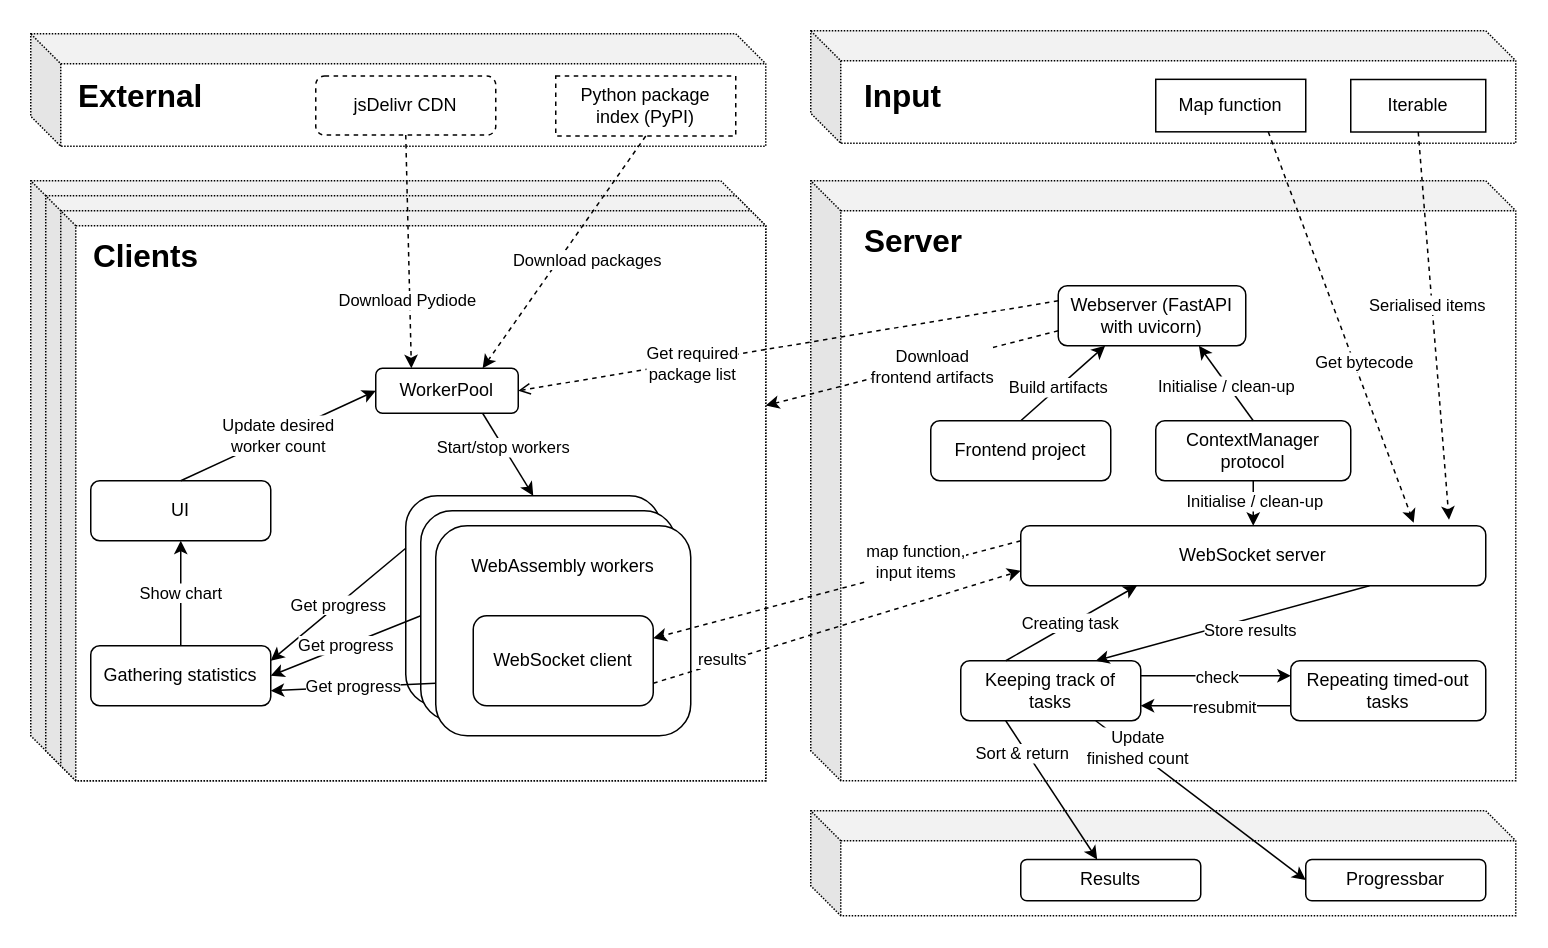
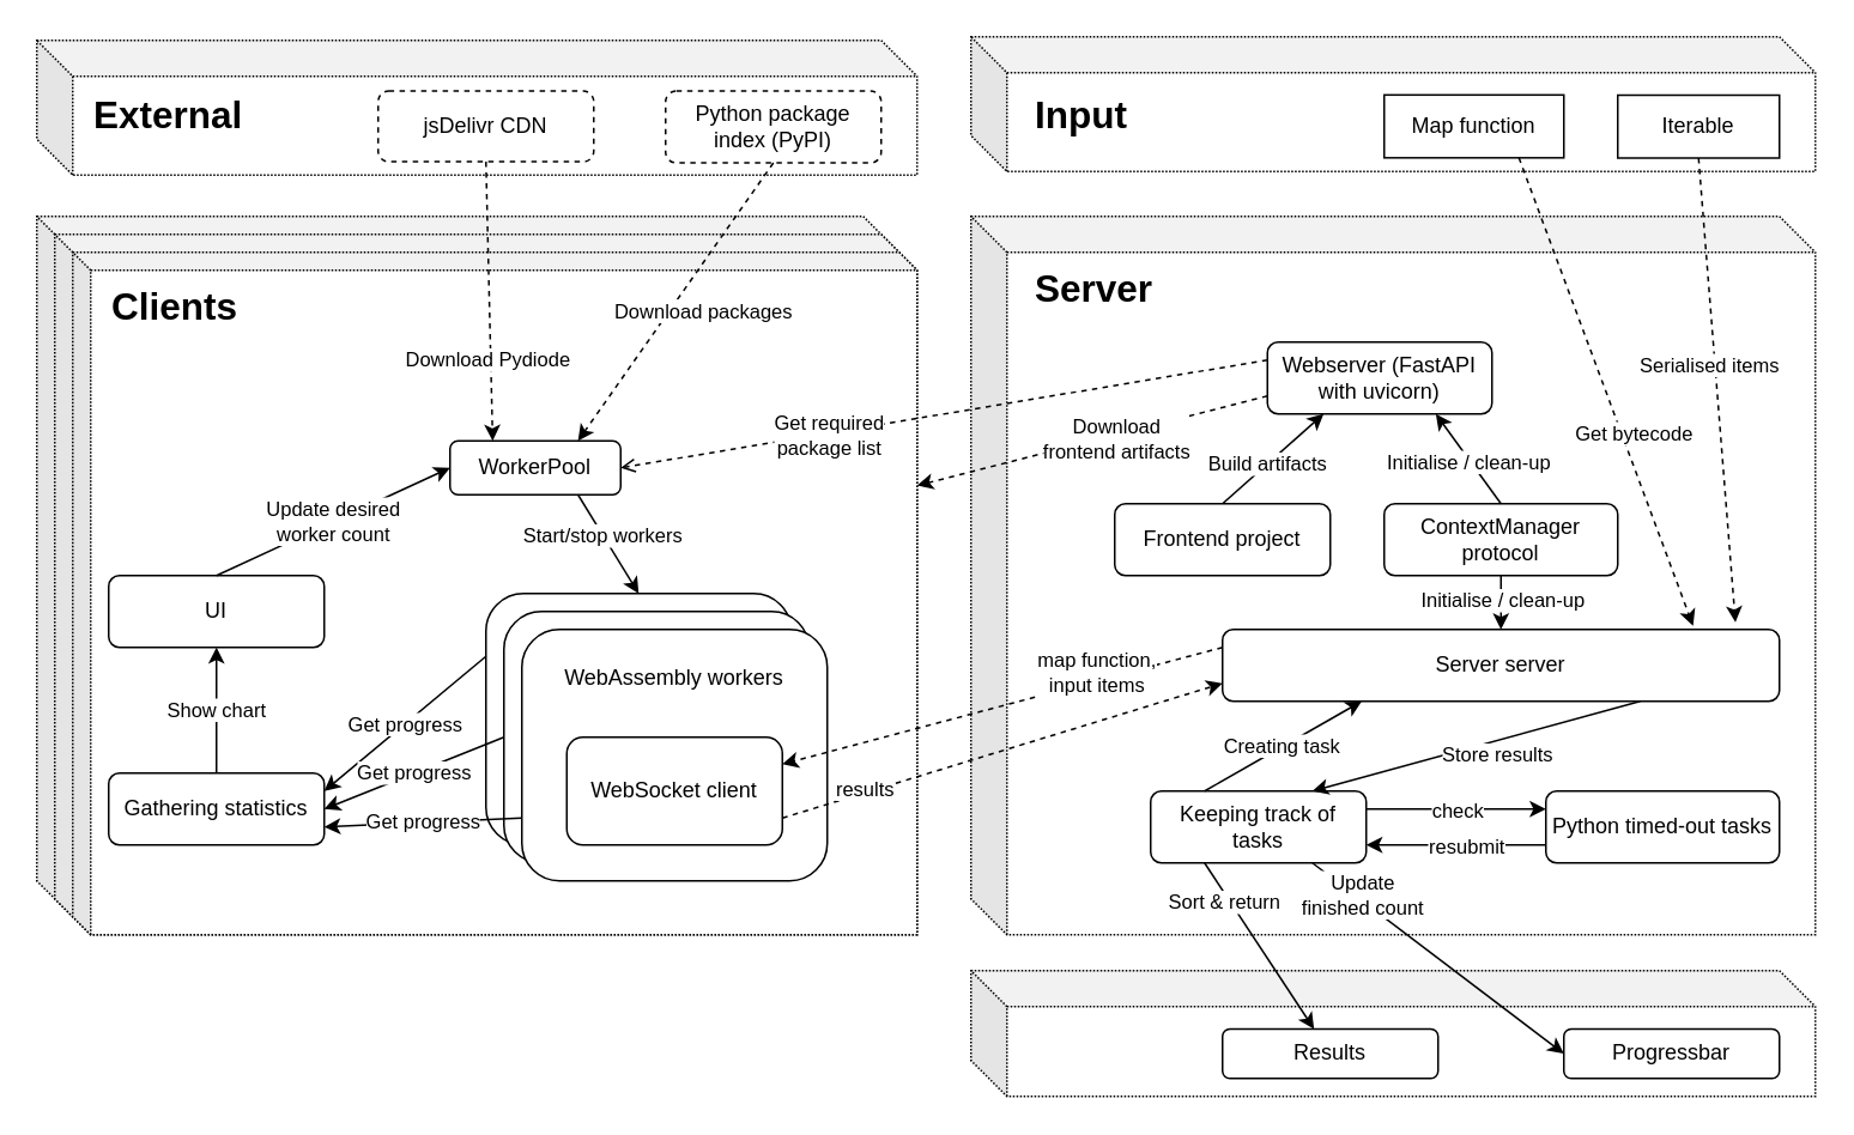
  <mxCell id="0" />
  <mxCell id="1" parent="0" />
  <mxCell id="2" value="" style="shape=cube;whiteSpace=wrap;html=1;boundedLbl=1;backgroundOutline=1;darkOpacity=0.05;darkOpacity2=0.1;dashed=1;dashPattern=1 1;" parent="1" vertex="1"><mxGeometry x="20" y="22" width="490" height="75" as="geometry" /></mxCell>
  <mxCell id="3" value="" style="shape=cube;whiteSpace=wrap;html=1;boundedLbl=1;backgroundOutline=1;darkOpacity=0.05;darkOpacity2=0.1;dashed=1;dashPattern=1 1;" parent="1" vertex="1"><mxGeometry x="540" y="540" width="470" height="70" as="geometry" /></mxCell>
  <mxCell id="4" value="" style="shape=cube;whiteSpace=wrap;html=1;boundedLbl=1;backgroundOutline=1;darkOpacity=0.05;darkOpacity2=0.1;dashed=1;dashPattern=1 1;" parent="1" vertex="1"><mxGeometry x="540" y="20" width="470" height="75" as="geometry" /></mxCell>
  <mxCell id="5" value="" style="shape=cube;whiteSpace=wrap;html=1;boundedLbl=1;backgroundOutline=1;darkOpacity=0.05;darkOpacity2=0.1;dashed=1;dashPattern=1 1;" parent="1" vertex="1"><mxGeometry x="20" y="120" width="480" height="390" as="geometry" /></mxCell>
  <mxCell id="6" value="" style="shape=cube;whiteSpace=wrap;html=1;boundedLbl=1;backgroundOutline=1;darkOpacity=0.05;darkOpacity2=0.1;dashed=1;dashPattern=1 1;" parent="1" vertex="1"><mxGeometry x="30" y="130" width="480" height="390" as="geometry" /></mxCell>
  <mxCell id="7" value="" style="shape=cube;whiteSpace=wrap;html=1;boundedLbl=1;backgroundOutline=1;darkOpacity=0.05;darkOpacity2=0.1;dashed=1;dashPattern=1 1;" parent="1" vertex="1"><mxGeometry x="540" y="120" width="470" height="400" as="geometry" /></mxCell>
  <mxCell id="8" value="" style="shape=cube;whiteSpace=wrap;html=1;boundedLbl=1;backgroundOutline=1;darkOpacity=0.05;darkOpacity2=0.1;dashed=1;dashPattern=1 1;size=10;" parent="1" vertex="1"><mxGeometry x="40" y="140" width="470" height="380" as="geometry" /></mxCell>
  <mxCell id="9" value="Webserver (FastAPI with uvicorn)" style="rounded=1;whiteSpace=wrap;html=1;" parent="1" vertex="1"><mxGeometry x="705" y="190" width="125" height="40" as="geometry" /></mxCell>
  <mxCell id="10" value="Map function" style="rounded=0;whiteSpace=wrap;html=1;" parent="1" vertex="1"><mxGeometry x="770" y="52.38" width="100" height="35" as="geometry" /></mxCell>
  <mxCell id="11" value="" style="endArrow=classic;html=1;exitX=0.5;exitY=0;exitDx=0;exitDy=0;entryX=0.25;entryY=1;entryDx=0;entryDy=0;" parent="1" source="13" target="9" edge="1"><mxGeometry width="50" height="50" relative="1" as="geometry"><mxPoint x="790" y="-60" as="sourcePoint" /><mxPoint x="710" y="30" as="targetPoint" /></mxGeometry></mxCell>
  <mxCell id="12" value="Build artifacts" style="edgeLabel;html=1;align=center;verticalAlign=middle;resizable=0;points=[];" parent="11" vertex="1" connectable="0"><mxGeometry x="-0.113" y="1" relative="1" as="geometry"><mxPoint as="offset" /></mxGeometry></mxCell>
  <mxCell id="13" value="Frontend project" style="rounded=1;whiteSpace=wrap;html=1;" parent="1" vertex="1"><mxGeometry x="620" y="280" width="120" height="40" as="geometry" /></mxCell>
  <mxCell id="14" value="" style="endArrow=classic;html=1;exitX=0;exitY=0.75;exitDx=0;exitDy=0;dashed=1;" parent="1" source="9" target="8" edge="1"><mxGeometry width="50" height="50" relative="1" as="geometry"><mxPoint x="684" y="-40" as="sourcePoint" /><mxPoint x="600" y="25" as="targetPoint" /></mxGeometry></mxCell>
  <mxCell id="15" value="&lt;font style=&quot;font-size: 11px&quot;&gt;Download&lt;br&gt;frontend artifacts&lt;br&gt;&lt;/font&gt;" style="edgeLabel;html=1;align=center;verticalAlign=middle;resizable=0;points=[];" parent="14" vertex="1" connectable="0"><mxGeometry x="-0.113" y="1" relative="1" as="geometry"><mxPoint x="1" as="offset" /></mxGeometry></mxCell>
  <mxCell id="16" value="jsDelivr CDN" style="rounded=1;whiteSpace=wrap;html=1;dashed=1;" parent="1" vertex="1"><mxGeometry x="210" y="50.19" width="120" height="39.38" as="geometry" /></mxCell>
  <mxCell id="17" value="" style="endArrow=classic;html=1;exitX=0.5;exitY=1;exitDx=0;exitDy=0;entryX=0.25;entryY=0;entryDx=0;entryDy=0;dashed=1;" parent="1" source="16" target="35" edge="1"><mxGeometry width="50" height="50" relative="1" as="geometry"><mxPoint x="435" y="70" as="sourcePoint" /><mxPoint x="390" y="240" as="targetPoint" /></mxGeometry></mxCell>
  <mxCell id="18" value="&lt;font style=&quot;font-size: 11px&quot;&gt;Download Pydiode&lt;br&gt;&lt;/font&gt;" style="edgeLabel;html=1;align=center;verticalAlign=middle;resizable=0;points=[];" parent="17" vertex="1" connectable="0"><mxGeometry x="-0.113" y="1" relative="1" as="geometry"><mxPoint x="-2" y="41" as="offset" /></mxGeometry></mxCell>
- <mxCell id="19" value="WebSocket server" style="rounded=1;whiteSpace=wrap;html=1;" parent="1" vertex="1"><mxGeometry x="680" y="350" width="310" height="40" as="geometry" /></mxCell>
+ <mxCell id="19" value="Server server" style="rounded=1;whiteSpace=wrap;html=1;" parent="1" vertex="1"><mxGeometry x="680" y="350" width="310" height="40" as="geometry" /></mxCell>
  <mxCell id="20" value="Get bytecode" style="endArrow=classic;html=1;entryX=0.845;entryY=-0.05;entryDx=0;entryDy=0;exitX=0.75;exitY=1;exitDx=0;exitDy=0;entryPerimeter=0;dashed=1;" parent="1" source="10" target="19" edge="1"><mxGeometry x="0.192" y="7" width="50" height="50" relative="1" as="geometry"><mxPoint x="640" y="235" as="sourcePoint" /><mxPoint x="410" y="325" as="targetPoint" /><mxPoint as="offset" /></mxGeometry></mxCell>
  <mxCell id="21" value="Gathering statistics" style="rounded=1;whiteSpace=wrap;html=1;" parent="1" vertex="1"><mxGeometry x="60" y="430" width="120" height="40" as="geometry" /></mxCell>
  <mxCell id="22" value="WebAssembly workers&lt;br&gt;&lt;br&gt;&lt;br&gt;&lt;br&gt;&lt;br&gt;&lt;br&gt;&lt;br&gt;" style="rounded=1;whiteSpace=wrap;html=1;align=center;" parent="1" vertex="1"><mxGeometry x="270" y="330" width="170" height="140" as="geometry" /></mxCell>
  <mxCell id="23" value="WebAssembly workers&lt;br&gt;&lt;br&gt;&lt;br&gt;&lt;br&gt;&lt;br&gt;&lt;br&gt;&lt;br&gt;" style="rounded=1;whiteSpace=wrap;html=1;align=center;" parent="1" vertex="1"><mxGeometry x="280" y="340" width="170" height="140" as="geometry" /></mxCell>
  <mxCell id="24" value="WebAssembly workers&lt;br&gt;&lt;br&gt;&lt;br&gt;&lt;br&gt;&lt;br&gt;&lt;br&gt;&lt;br&gt;" style="rounded=1;whiteSpace=wrap;html=1;align=center;" parent="1" vertex="1"><mxGeometry x="290" y="350" width="170" height="140" as="geometry" /></mxCell>
  <mxCell id="25" value="WebSocket client" style="rounded=1;whiteSpace=wrap;html=1;" parent="1" vertex="1"><mxGeometry x="315" y="410" width="120" height="60" as="geometry" /></mxCell>
  <mxCell id="26" value="" style="endArrow=classic;html=1;entryX=1;entryY=0.25;entryDx=0;entryDy=0;exitX=0;exitY=0.25;exitDx=0;exitDy=0;dashed=1;" parent="1" source="19" target="25" edge="1"><mxGeometry width="50" height="50" relative="1" as="geometry"><mxPoint x="660" y="160" as="sourcePoint" /><mxPoint x="710" y="110" as="targetPoint" /></mxGeometry></mxCell>
  <mxCell id="27" value="map function,&lt;br&gt;input items" style="edgeLabel;html=1;align=center;verticalAlign=middle;resizable=0;points=[];" parent="26" vertex="1" connectable="0"><mxGeometry x="0.101" y="-2" relative="1" as="geometry"><mxPoint x="65" y="-20" as="offset" /></mxGeometry></mxCell>
  <mxCell id="28" value="" style="endArrow=classic;html=1;entryX=0;entryY=0.75;entryDx=0;entryDy=0;exitX=1;exitY=0.75;exitDx=0;exitDy=0;dashed=1;" parent="1" source="25" target="19" edge="1"><mxGeometry width="50" height="50" relative="1" as="geometry"><mxPoint x="634" y="235" as="sourcePoint" /><mxPoint x="410" y="325" as="targetPoint" /></mxGeometry></mxCell>
  <mxCell id="29" value="results" style="edgeLabel;html=1;align=center;verticalAlign=middle;resizable=0;points=[];" parent="28" vertex="1" connectable="0"><mxGeometry x="0.101" y="-2" relative="1" as="geometry"><mxPoint x="-90" y="23" as="offset" /></mxGeometry></mxCell>
  <mxCell id="30" value="UI" style="rounded=1;whiteSpace=wrap;html=1;" parent="1" vertex="1"><mxGeometry x="60" y="320" width="120" height="40" as="geometry" /></mxCell>
  <mxCell id="31" value="Show chart" style="endArrow=classic;html=1;entryX=0.5;entryY=1;entryDx=0;entryDy=0;exitX=0.5;exitY=0;exitDx=0;exitDy=0;" parent="1" source="21" target="30" edge="1"><mxGeometry width="50" height="50" relative="1" as="geometry"><mxPoint x="160" y="425" as="sourcePoint" /><mxPoint x="210" y="375" as="targetPoint" /></mxGeometry></mxCell>
  <mxCell id="32" value="Get progress" style="endArrow=classic;html=1;entryX=1;entryY=0.25;entryDx=0;entryDy=0;exitX=0;exitY=0.25;exitDx=0;exitDy=0;" parent="1" source="22" target="21" edge="1"><mxGeometry width="50" height="50" relative="1" as="geometry"><mxPoint x="160" y="450" as="sourcePoint" /><mxPoint x="160" y="370" as="targetPoint" /></mxGeometry></mxCell>
  <mxCell id="33" value="Get progress" style="endArrow=classic;html=1;entryX=1;entryY=0.5;entryDx=0;entryDy=0;exitX=0;exitY=0.5;exitDx=0;exitDy=0;" parent="1" source="23" target="21" edge="1"><mxGeometry width="50" height="50" relative="1" as="geometry"><mxPoint x="300" y="385" as="sourcePoint" /><mxPoint x="220" y="465" as="targetPoint" /></mxGeometry></mxCell>
  <mxCell id="34" value="Get progress" style="endArrow=classic;html=1;entryX=1;entryY=0.75;entryDx=0;entryDy=0;exitX=0;exitY=0.75;exitDx=0;exitDy=0;" parent="1" source="24" target="21" edge="1"><mxGeometry width="50" height="50" relative="1" as="geometry"><mxPoint x="310" y="430" as="sourcePoint" /><mxPoint x="220" y="480" as="targetPoint" /></mxGeometry></mxCell>
  <mxCell id="35" value="WorkerPool" style="rounded=1;whiteSpace=wrap;html=1;" parent="1" vertex="1"><mxGeometry x="250" y="245" width="95" height="30" as="geometry" /></mxCell>
  <mxCell id="36" value="Update desired&lt;br&gt;worker count" style="endArrow=classic;html=1;entryX=0;entryY=0.5;entryDx=0;entryDy=0;exitX=0.5;exitY=0;exitDx=0;exitDy=0;" parent="1" source="30" target="35" edge="1"><mxGeometry width="50" height="50" relative="1" as="geometry"><mxPoint x="100" y="450" as="sourcePoint" /><mxPoint x="100" y="390" as="targetPoint" /></mxGeometry></mxCell>
  <mxCell id="37" value="" style="endArrow=classic;html=1;exitX=0.75;exitY=1;exitDx=0;exitDy=0;entryX=0.5;entryY=0;entryDx=0;entryDy=0;" parent="1" source="35" target="22" edge="1"><mxGeometry width="50" height="50" relative="1" as="geometry"><mxPoint x="660" y="250" as="sourcePoint" /><mxPoint x="710" y="200" as="targetPoint" /></mxGeometry></mxCell>
  <mxCell id="38" value="Start/stop workers" style="edgeLabel;html=1;align=center;verticalAlign=middle;resizable=0;points=[];" parent="37" vertex="1" connectable="0"><mxGeometry x="0.282" y="-1" relative="1" as="geometry"><mxPoint x="-7" y="-13" as="offset" /></mxGeometry></mxCell>
  <mxCell id="39" value="" style="endArrow=open;html=1;exitX=0;exitY=0.25;exitDx=0;exitDy=0;entryX=1;entryY=0.5;entryDx=0;entryDy=0;dashed=1;" parent="1" source="9" target="35" edge="1"><mxGeometry width="50" height="50" relative="1" as="geometry"><mxPoint x="485" y="70" as="sourcePoint" /><mxPoint x="460" y="190" as="targetPoint" /></mxGeometry></mxCell>
  <mxCell id="40" value="&lt;font style=&quot;font-size: 11px&quot;&gt;Get required &lt;br&gt;package list&lt;br&gt;&lt;/font&gt;" style="edgeLabel;html=1;align=center;verticalAlign=middle;resizable=0;points=[];" parent="39" vertex="1" connectable="0"><mxGeometry x="-0.113" y="1" relative="1" as="geometry"><mxPoint x="-85" y="14" as="offset" /></mxGeometry></mxCell>
- <mxCell id="41" value="Python package index (PyPI)" style="whiteSpace=wrap;html=1;dashed=1;rounded=0;" parent="1" vertex="1"><mxGeometry x="370" y="50.19" width="120" height="40" as="geometry" /></mxCell>
+ <mxCell id="41" value="Python package index (PyPI)" style="rounded=1;whiteSpace=wrap;html=1;dashed=1;" parent="1" vertex="1"><mxGeometry x="370" y="50.19" width="120" height="40" as="geometry" /></mxCell>
  <mxCell id="42" value="" style="endArrow=classic;html=1;exitX=0.5;exitY=1;exitDx=0;exitDy=0;entryX=0.75;entryY=0;entryDx=0;entryDy=0;dashed=1;" parent="1" source="41" target="35" edge="1"><mxGeometry width="50" height="50" relative="1" as="geometry"><mxPoint x="80" y="120" as="sourcePoint" /><mxPoint x="240" y="260" as="targetPoint" /></mxGeometry></mxCell>
  <mxCell id="43" value="&lt;font style=&quot;font-size: 11px&quot;&gt;Download packages&lt;br&gt;&lt;/font&gt;" style="edgeLabel;html=1;align=center;verticalAlign=middle;resizable=0;points=[];" parent="42" vertex="1" connectable="0"><mxGeometry x="-0.113" y="1" relative="1" as="geometry"><mxPoint x="8" y="13" as="offset" /></mxGeometry></mxCell>
  <mxCell id="44" value="&lt;font size=&quot;1&quot;&gt;&lt;b&gt;&lt;span style=&quot;font-size: 21px&quot;&gt;Clients&lt;/span&gt;&lt;/b&gt;&lt;/font&gt;" style="text;html=1;strokeColor=none;fillColor=none;align=left;verticalAlign=middle;whiteSpace=wrap;rounded=0;dashed=1;dashPattern=1 1;" parent="1" vertex="1"><mxGeometry x="60" y="160" width="70" height="20" as="geometry" /></mxCell>
  <mxCell id="45" value="Keeping track of tasks" style="rounded=1;whiteSpace=wrap;html=1;" parent="1" vertex="1"><mxGeometry x="640" y="440" width="120" height="40" as="geometry" /></mxCell>
- <mxCell id="46" value="Repeating timed-out tasks" style="rounded=1;whiteSpace=wrap;html=1;" parent="1" vertex="1"><mxGeometry x="860" y="440" width="130" height="40" as="geometry" /></mxCell>
+ <mxCell id="46" value="Python timed-out tasks" style="rounded=1;whiteSpace=wrap;html=1;" parent="1" vertex="1"><mxGeometry x="860" y="440" width="130" height="40" as="geometry" /></mxCell>
  <mxCell id="47" value="Progressbar" style="rounded=1;whiteSpace=wrap;html=1;" parent="1" vertex="1"><mxGeometry x="870" y="572.5" width="120" height="27.5" as="geometry" /></mxCell>
  <mxCell id="48" value="&lt;font size=&quot;1&quot;&gt;&lt;b&gt;&lt;span style=&quot;font-size: 21px&quot;&gt;Server&lt;/span&gt;&lt;/b&gt;&lt;/font&gt;" style="text;html=1;strokeColor=none;fillColor=none;align=left;verticalAlign=middle;whiteSpace=wrap;rounded=0;dashed=1;dashPattern=1 1;" parent="1" vertex="1"><mxGeometry x="574" y="150" width="100" height="20" as="geometry" /></mxCell>
  <mxCell id="49" value="Iterable" style="rounded=0;whiteSpace=wrap;html=1;" parent="1" vertex="1"><mxGeometry x="900" y="52.5" width="90" height="35" as="geometry" /></mxCell>
  <mxCell id="50" value="Serialised items" style="endArrow=classic;html=1;entryX=0.921;entryY=-0.1;entryDx=0;entryDy=0;exitX=0.5;exitY=1;exitDx=0;exitDy=0;entryPerimeter=0;dashed=1;" parent="1" source="49" target="19" edge="1"><mxGeometry x="-0.108" y="-3" width="50" height="50" relative="1" as="geometry"><mxPoint x="1240" y="225" as="sourcePoint" /><mxPoint x="800" y="370" as="targetPoint" /><mxPoint as="offset" /></mxGeometry></mxCell>
  <mxCell id="51" value="" style="endArrow=classic;html=1;entryX=0;entryY=0.25;entryDx=0;entryDy=0;exitX=1;exitY=0.25;exitDx=0;exitDy=0;" parent="1" source="45" target="46" edge="1"><mxGeometry width="50" height="50" relative="1" as="geometry"><mxPoint x="740" y="475" as="sourcePoint" /><mxPoint x="800" y="475" as="targetPoint" /></mxGeometry></mxCell>
  <mxCell id="52" value="check" style="edgeLabel;html=1;align=center;verticalAlign=middle;resizable=0;points=[];" parent="51" vertex="1" connectable="0"><mxGeometry x="0.101" y="-2" relative="1" as="geometry"><mxPoint x="-5" y="-2" as="offset" /></mxGeometry></mxCell>
  <mxCell id="53" value="" style="endArrow=classic;html=1;entryX=1;entryY=0.75;entryDx=0;entryDy=0;exitX=0;exitY=0.75;exitDx=0;exitDy=0;" parent="1" source="46" target="45" edge="1"><mxGeometry width="50" height="50" relative="1" as="geometry"><mxPoint x="750" y="485" as="sourcePoint" /><mxPoint x="850" y="485" as="targetPoint" /></mxGeometry></mxCell>
  <mxCell id="54" value="resubmit" style="edgeLabel;html=1;align=center;verticalAlign=middle;resizable=0;points=[];" parent="53" vertex="1" connectable="0"><mxGeometry x="0.101" y="-2" relative="1" as="geometry"><mxPoint x="10" y="2" as="offset" /></mxGeometry></mxCell>
  <mxCell id="55" value="Creating task" style="endArrow=classic;html=1;entryX=0.25;entryY=1;entryDx=0;entryDy=0;exitX=0.25;exitY=0;exitDx=0;exitDy=0;" parent="1" source="45" target="19" edge="1"><mxGeometry width="50" height="50" relative="1" as="geometry"><mxPoint x="460" y="250" as="sourcePoint" /><mxPoint x="510" y="200" as="targetPoint" /></mxGeometry></mxCell>
  <mxCell id="56" value="Store results" style="endArrow=classic;html=1;entryX=0.75;entryY=0;entryDx=0;entryDy=0;exitX=0.75;exitY=1;exitDx=0;exitDy=0;" parent="1" source="19" target="45" edge="1"><mxGeometry x="-0.1" y="8" width="50" height="50" relative="1" as="geometry"><mxPoint x="740" y="480" as="sourcePoint" /><mxPoint x="739" y="430" as="targetPoint" /><mxPoint as="offset" /></mxGeometry></mxCell>
  <mxCell id="57" value="&lt;font size=&quot;1&quot;&gt;&lt;b&gt;&lt;span style=&quot;font-size: 21px&quot;&gt;Input&lt;/span&gt;&lt;/b&gt;&lt;/font&gt;" style="text;html=1;strokeColor=none;fillColor=none;align=left;verticalAlign=middle;whiteSpace=wrap;rounded=0;dashed=1;dashPattern=1 1;" parent="1" vertex="1"><mxGeometry x="574" y="52.5" width="56" height="20" as="geometry" /></mxCell>
  <mxCell id="58" value="Results" style="rounded=1;whiteSpace=wrap;html=1;" parent="1" vertex="1"><mxGeometry x="680" y="572.5" width="120" height="27.5" as="geometry" /></mxCell>
  <mxCell id="59" value="Sort &amp;amp; return" style="endArrow=classic;html=1;exitX=0.25;exitY=1;exitDx=0;exitDy=0;" parent="1" source="45" target="58" edge="1"><mxGeometry x="-0.564" y="-3" width="50" height="50" relative="1" as="geometry"><mxPoint x="460" y="450" as="sourcePoint" /><mxPoint x="510" y="400" as="targetPoint" /><mxPoint as="offset" /></mxGeometry></mxCell>
  <mxCell id="60" value="Update&lt;br&gt;finished count" style="endArrow=classic;html=1;exitX=0.75;exitY=1;exitDx=0;exitDy=0;entryX=0;entryY=0.5;entryDx=0;entryDy=0;" parent="1" source="45" target="47" edge="1"><mxGeometry x="-0.622" y="3" width="50" height="50" relative="1" as="geometry"><mxPoint x="790" y="511" as="sourcePoint" /><mxPoint x="940" y="623.5" as="targetPoint" /><mxPoint as="offset" /></mxGeometry></mxCell>
  <mxCell id="61" value="ContextManager protocol" style="rounded=1;whiteSpace=wrap;html=1;" parent="1" vertex="1"><mxGeometry x="770" y="280" width="130" height="40" as="geometry" /></mxCell>
  <mxCell id="62" value="Initialise / clean-up" style="endArrow=classic;html=1;entryX=0.75;entryY=1;entryDx=0;entryDy=0;exitX=0.5;exitY=0;exitDx=0;exitDy=0;" parent="1" source="61" target="9" edge="1"><mxGeometry x="-0.065" y="1" width="50" height="50" relative="1" as="geometry"><mxPoint x="935" y="95" as="sourcePoint" /><mxPoint x="995.9" y="367" as="targetPoint" /><mxPoint as="offset" /></mxGeometry></mxCell>
  <mxCell id="63" value="Initialise / clean-up" style="endArrow=classic;html=1;entryX=0.5;entryY=0;entryDx=0;entryDy=0;exitX=0.5;exitY=1;exitDx=0;exitDy=0;" parent="1" source="61" target="19" edge="1"><mxGeometry x="-0.065" y="1" width="50" height="50" relative="1" as="geometry"><mxPoint x="875" y="295" as="sourcePoint" /><mxPoint x="801.25" y="240" as="targetPoint" /><mxPoint as="offset" /></mxGeometry></mxCell>
  <mxCell id="64" value="&lt;font size=&quot;1&quot;&gt;&lt;b&gt;&lt;span style=&quot;font-size: 21px&quot;&gt;External&lt;/span&gt;&lt;/b&gt;&lt;/font&gt;" style="text;html=1;strokeColor=none;fillColor=none;align=left;verticalAlign=middle;whiteSpace=wrap;rounded=0;dashed=1;dashPattern=1 1;" parent="1" vertex="1"><mxGeometry x="50" y="52.5" width="110" height="20" as="geometry" /></mxCell>
